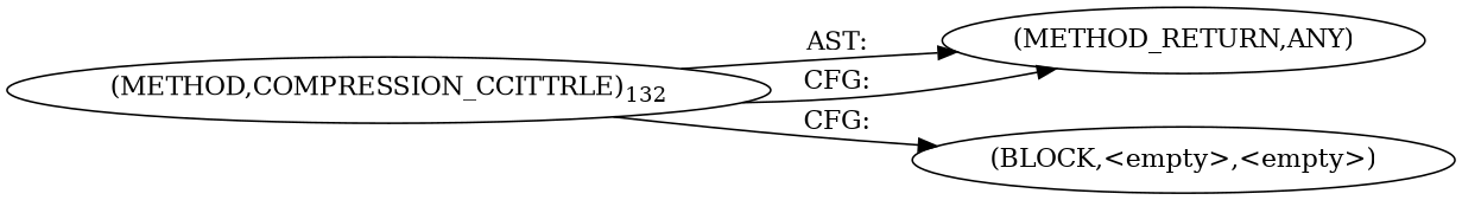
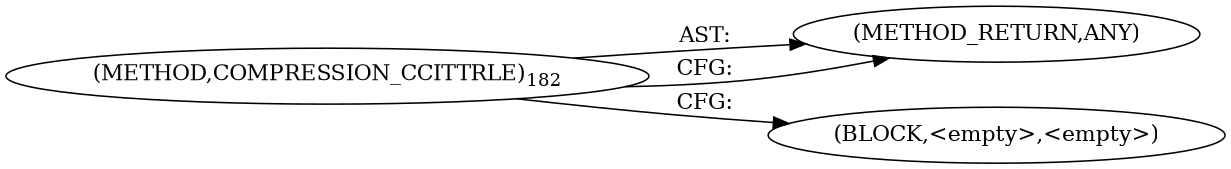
  digraph {
    rankdir=LR
-   n1 [label=<(METHOD,COMPRESSION_CCITTRLE)<SUB>132</SUB>>]
+   n1 [label=<(METHOD,COMPRESSION_CCITTRLE)<SUB>182</SUB>>]
    n2 [label=<(METHOD_RETURN,ANY)>]
    n3 [label=<(BLOCK,&lt;empty&gt;,&lt;empty&gt;)>]
    n1 -> n2 [label="AST: "]
    n1 -> n2 [label="CFG: "]
    n1 -> n3 [label="CFG: "]
  }
